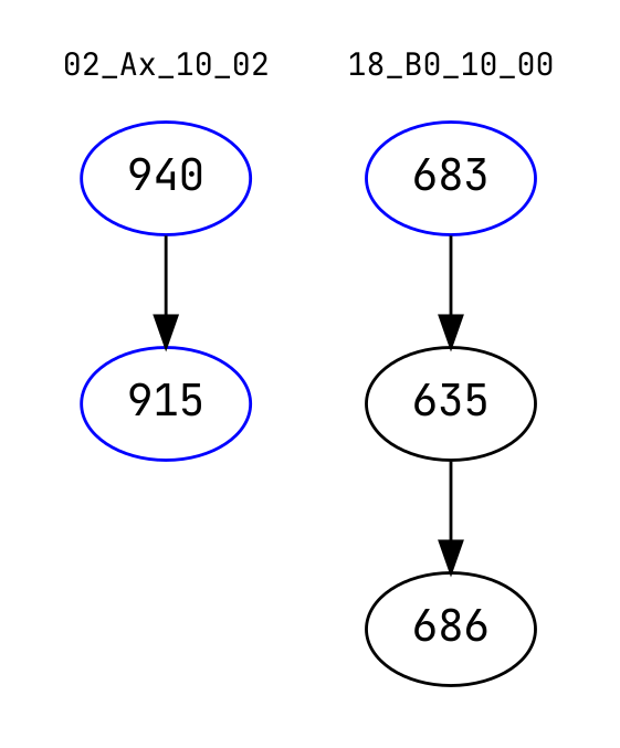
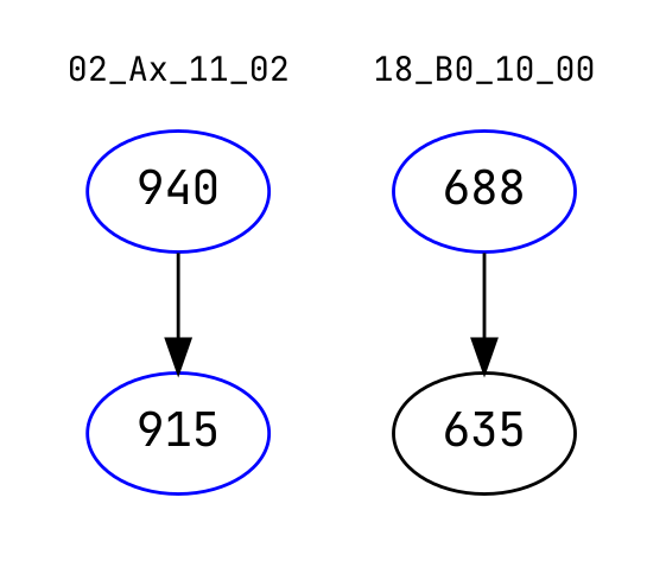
  digraph {
    fontname="JetBrains Mono"
    node [color=blue fontname="JetBrains Mono"]
    edge [color=black fontname="JetBrains Mono"]
    n1 [label=940]
    n2 [label=915]
-   n3 [label=683]
+   n3 [label=688]
    n4 [color=black label=635]
-   n5 [color=black label=686]
    subgraph cluster_1 {
      color=white
      fontsize=10
-     label="02_Ax_10_02"
+     label="02_Ax_11_02"
      n1
      n2
    }
    subgraph cluster_2 {
      color=white
      fontsize=10
      label="18_B0_10_00"
      n3
      n4
-     n5
    }
    n1 -> n2
    n3 -> n4
-   n4 -> n5
  }
